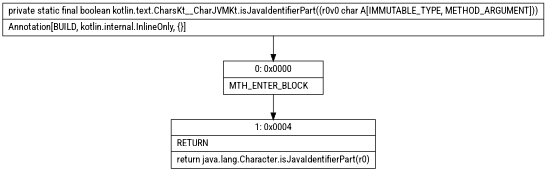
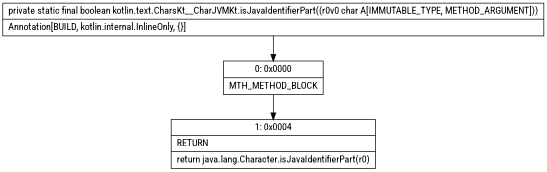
  digraph {
    fontname="Roboto Condensed"
    node [shape=record fontname="Roboto Condensed"]
    edge [fontname="Roboto Condensed"]
-   n1 [label="{0\:\ 0x0000|MTH_ENTER_BLOCK\l}"]
+   n1 [label="{0\:\ 0x0000|MTH_METHOD_BLOCK\l}"]
    n2 [label="{1\:\ 0x0004|RETURN\l|return java.lang.Character.isJavaIdentifierPart(r0)\l}"]
    n3 [label="{private static final boolean kotlin.text.CharsKt__CharJVMKt.isJavaIdentifierPart((r0v0 char A[IMMUTABLE_TYPE, METHOD_ARGUMENT]))  | Annotation[BUILD, kotlin.internal.InlineOnly, \{\}]\l}"]
    n1 -> n2
    n3 -> n1
  }
